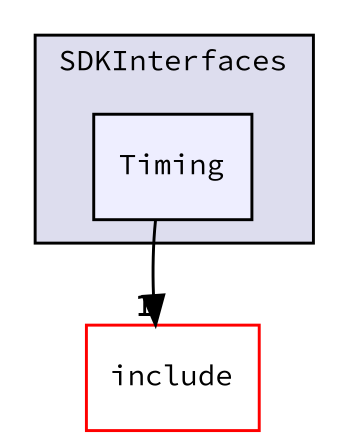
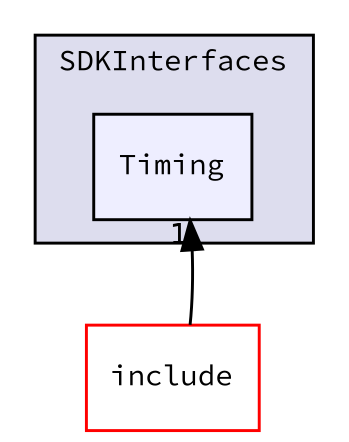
  digraph {
    compound=true
    fontname="Source Code Pro"
    node [fontname="Source Code Pro" fontsize=10 shape=box style=filled]
    n1 [fillcolor="#eeeeff" label=Timing pencolor=black]
    n2 [color=red fillcolor=white label=include]
    subgraph cluster_1 {
      bgcolor="#ddddee"
      fontsize=10
      label=SDKInterfaces
      pencolor=black
      n1
    }
-   n1 -> n2 [headlabel=1 labeldistance=1.5 labelfontname=Helvetica labelfontsize=10 fontname="Source Code Pro"]
+   n2 -> n1 [headlabel=1 labeldistance=1.5 labelfontname=Helvetica labelfontsize=10 fontname="Source Code Pro"]
  }
